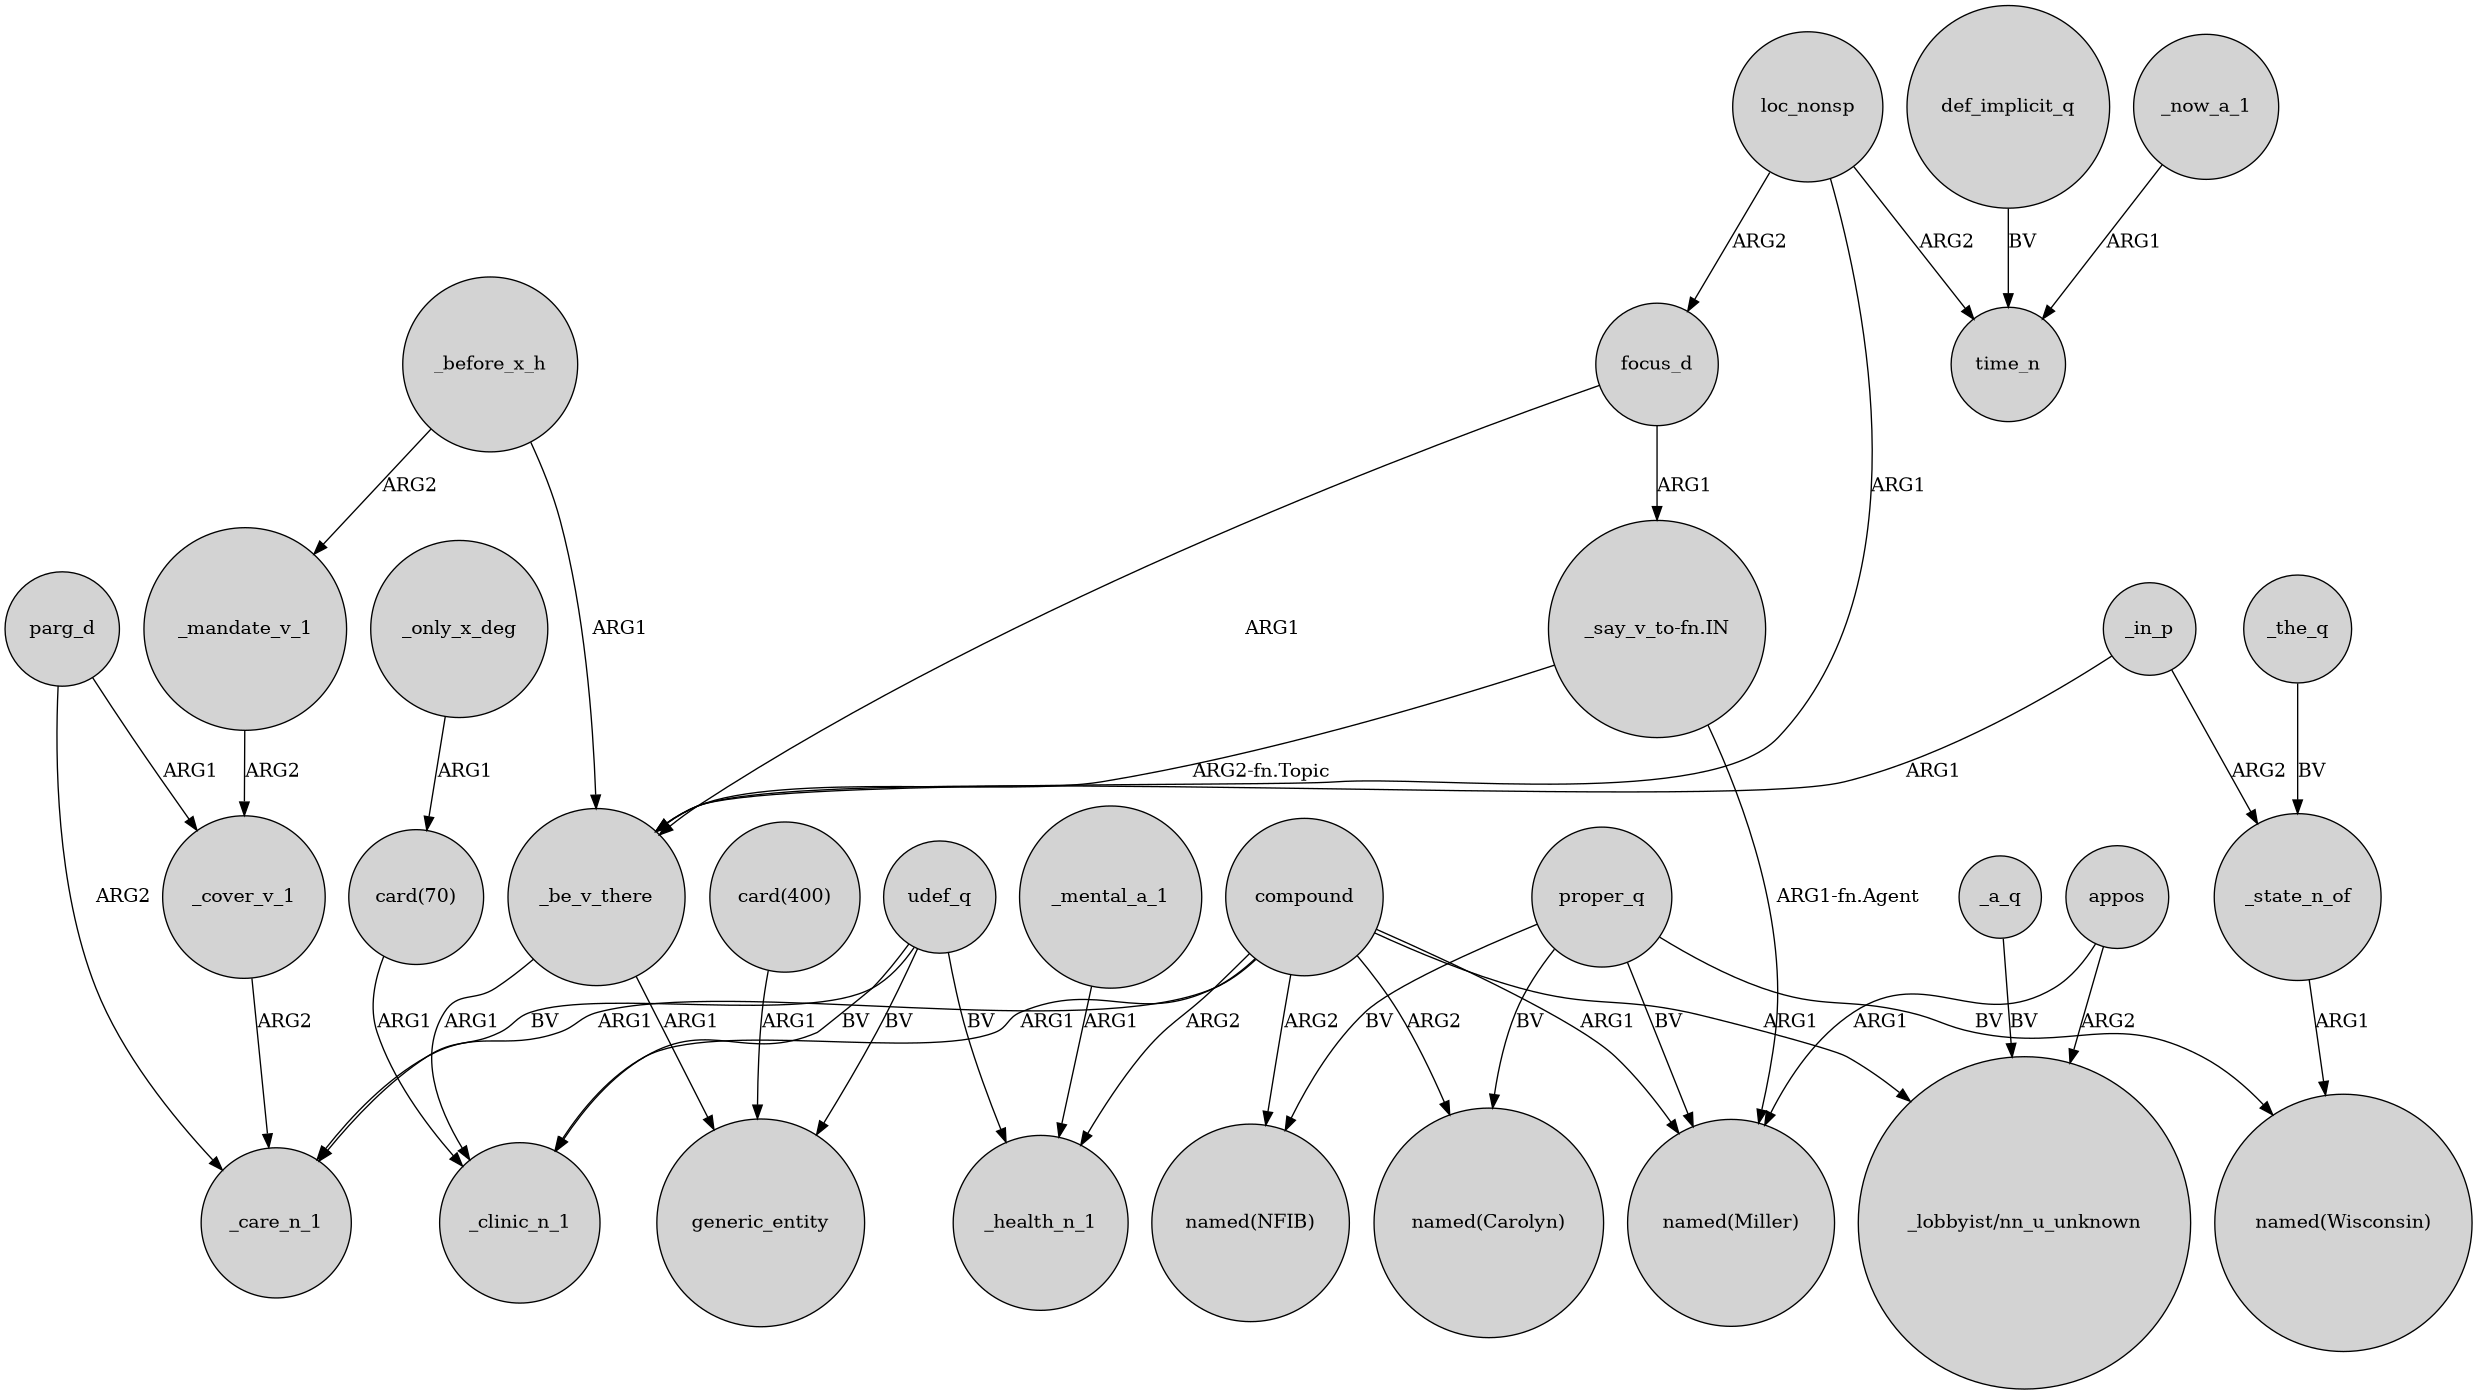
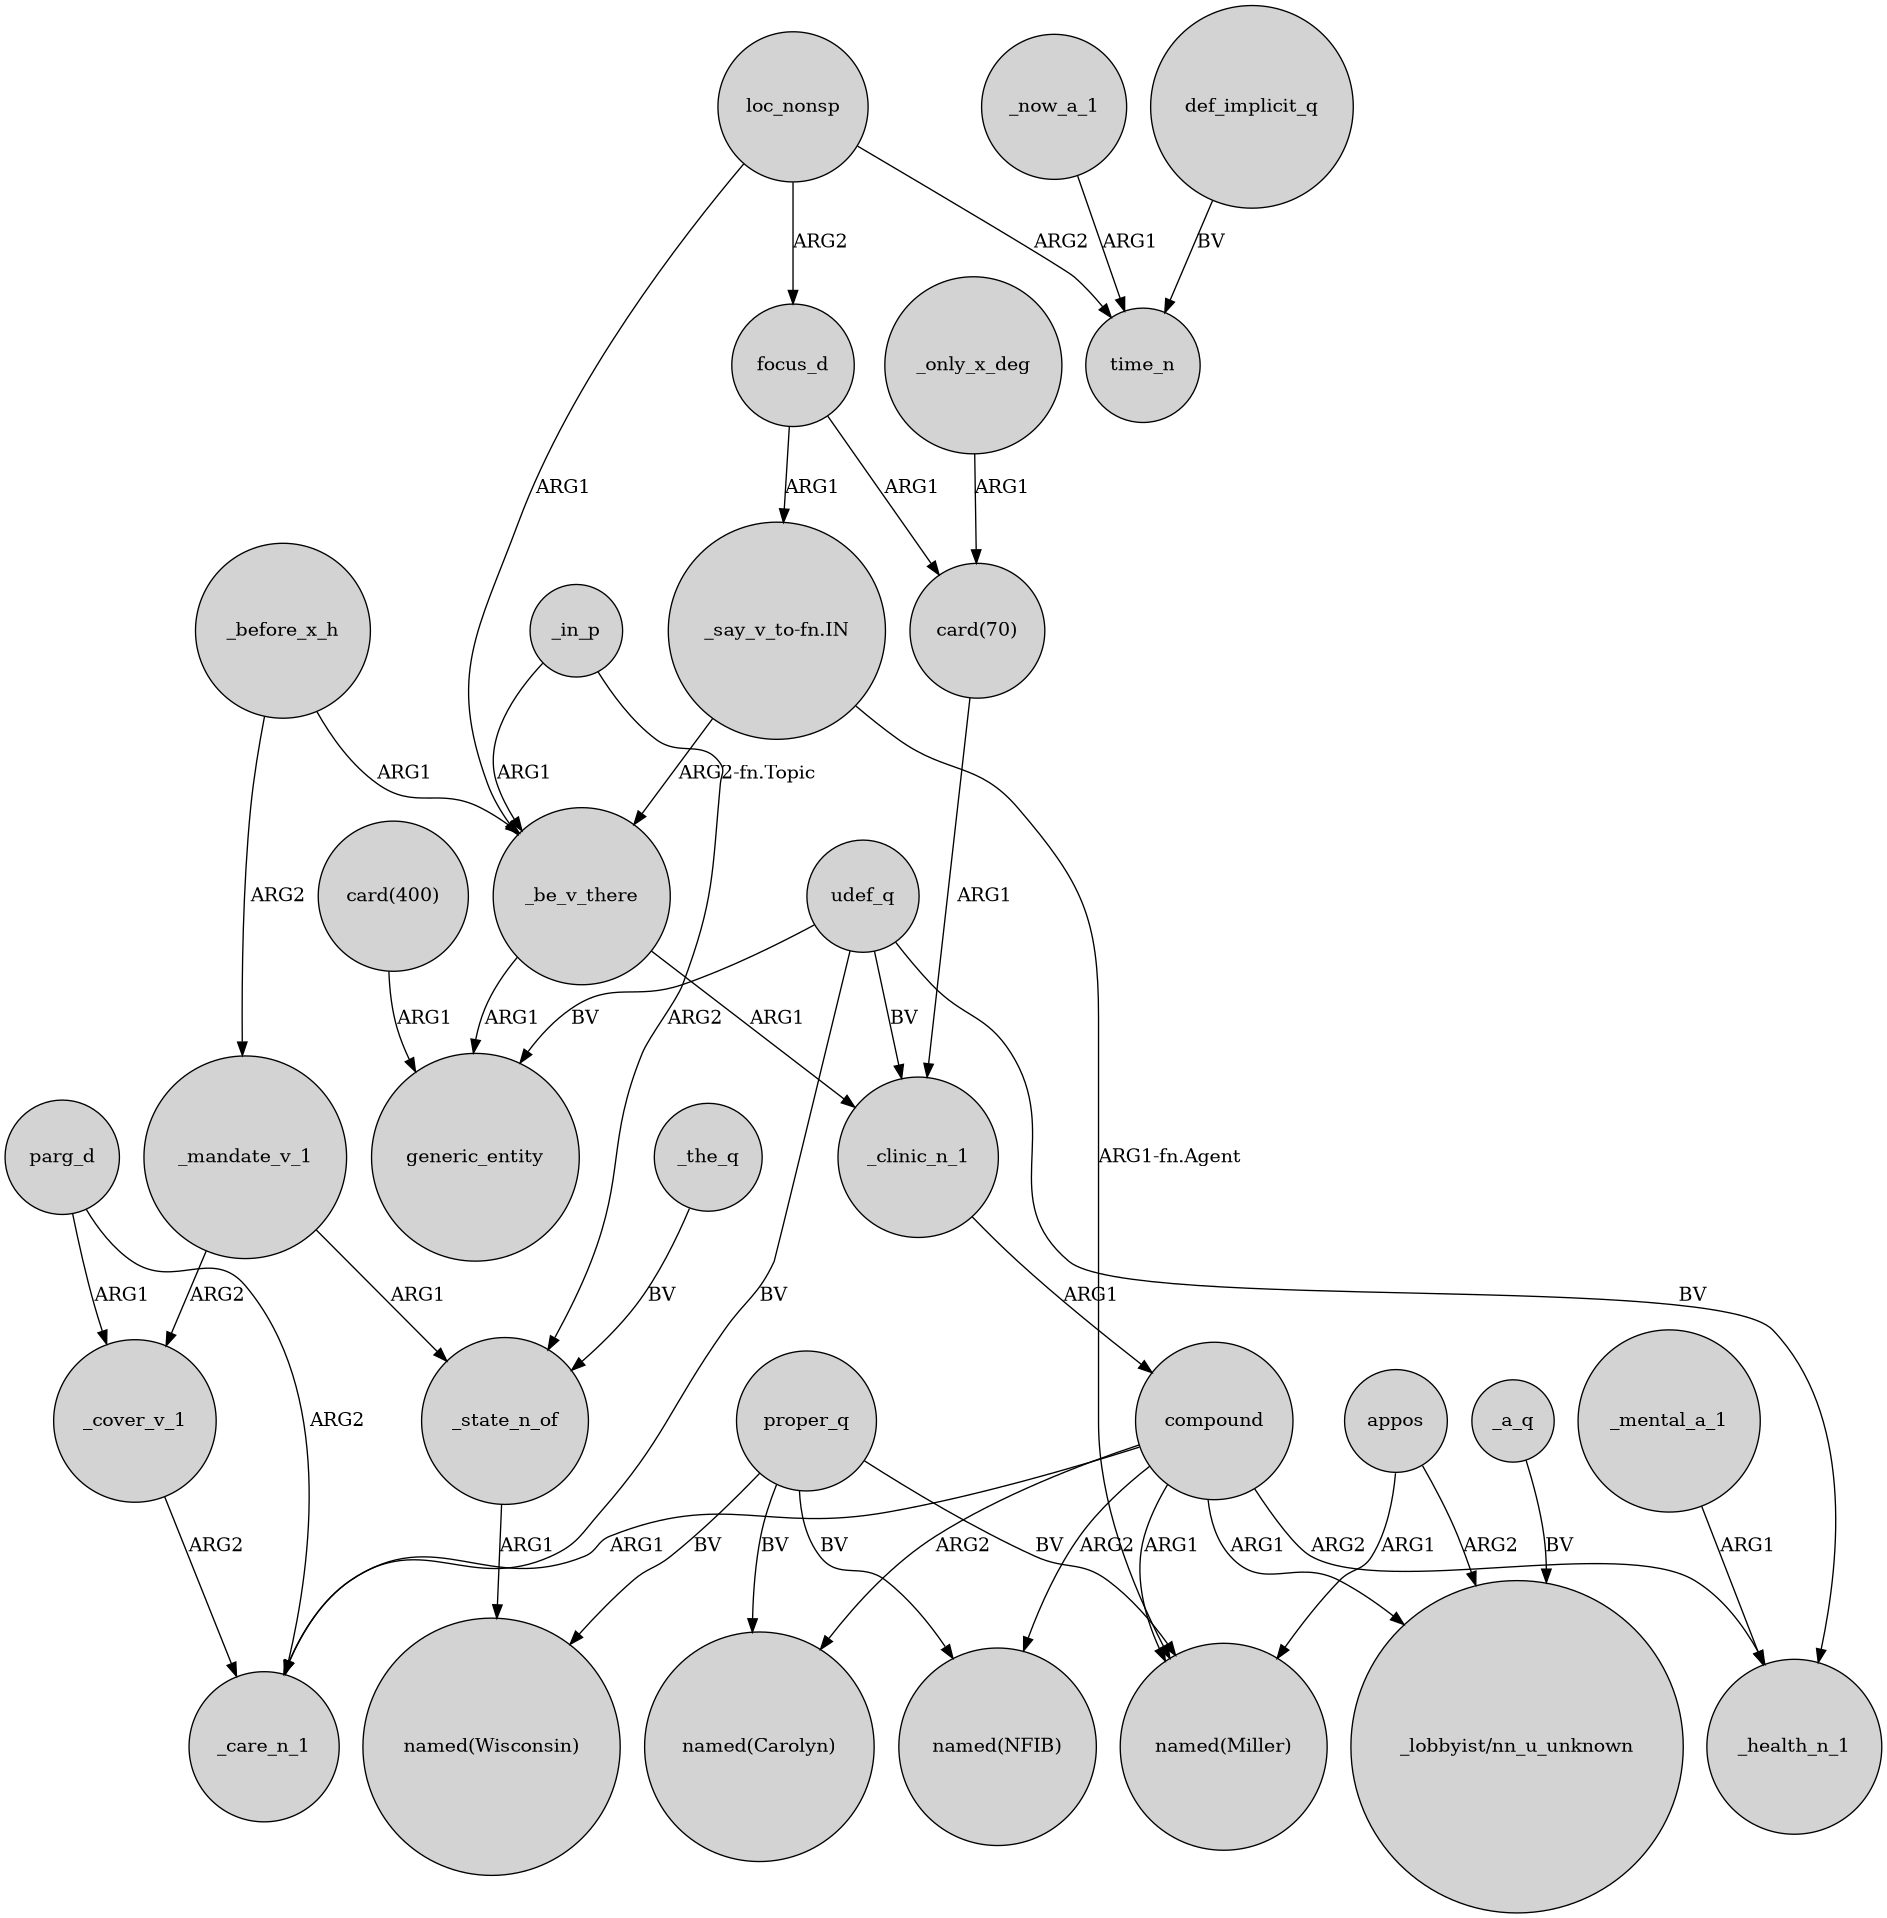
  digraph {
    node [shape=circle style=filled]
    _only_x_deg
    "card(70)"
    _clinic_n_1
    _mandate_v_1
    _cover_v_1
    _state_n_of
    _care_n_1
    "named(Wisconsin)"
    focus_d
    "_say_v_to-fn.IN"
    _be_v_there
    loc_nonsp
    time_n
    "named(Miller)"
    generic_entity
    udef_q
    _health_n_1
    proper_q
    "named(NFIB)"
    "named(Carolyn)"
    def_implicit_q
    appos
    "_lobbyist/nn_u_unknown"
    compound
    _the_q
    _in_p
    _mental_a_1
    parg_d
    _now_a_1
    _a_q
    _before_x_h
    "card(400)"
    _only_x_deg -> "card(70)" [label=ARG1]
    "card(70)" -> _clinic_n_1 [label=ARG1]
    _mandate_v_1 -> _cover_v_1 [label=ARG2]
+   _mandate_v_1 -> _state_n_of [label=ARG1]
    _cover_v_1 -> _care_n_1 [label=ARG2]
    _state_n_of -> "named(Wisconsin)" [label=ARG1]
    focus_d -> "_say_v_to-fn.IN" [label=ARG1]
-   focus_d -> _be_v_there [label=ARG1]
+   focus_d -> "card(70)" [label=ARG1]
    "_say_v_to-fn.IN" -> _be_v_there [label="ARG2-fn.Topic"]
    "_say_v_to-fn.IN" -> "named(Miller)" [label="ARG1-fn.Agent"]
    _be_v_there -> _clinic_n_1 [label=ARG1]
    _be_v_there -> generic_entity [label=ARG1]
    loc_nonsp -> focus_d [label=ARG2]
    loc_nonsp -> _be_v_there [label=ARG1]
    loc_nonsp -> time_n [label=ARG2]
    udef_q -> _clinic_n_1 [label=BV]
    udef_q -> _care_n_1 [label=BV]
    udef_q -> generic_entity [label=BV]
    udef_q -> _health_n_1 [label=BV]
    proper_q -> "named(Wisconsin)" [label=BV]
    proper_q -> "named(Miller)" [label=BV]
    proper_q -> "named(NFIB)" [label=BV]
    proper_q -> "named(Carolyn)" [label=BV]
    def_implicit_q -> time_n [label=BV]
    appos -> "named(Miller)" [label=ARG1]
    appos -> "_lobbyist/nn_u_unknown" [label=ARG2]
-   compound -> _clinic_n_1 [label=ARG1]
+   _clinic_n_1 -> compound [label=ARG1]
    compound -> _care_n_1 [label=ARG1]
    compound -> "named(Miller)" [label=ARG1]
    compound -> _health_n_1 [label=ARG2]
    compound -> "named(NFIB)" [label=ARG2]
    compound -> "named(Carolyn)" [label=ARG2]
    compound -> "_lobbyist/nn_u_unknown" [label=ARG1]
    _the_q -> _state_n_of [label=BV]
    _in_p -> _state_n_of [label=ARG2]
    _in_p -> _be_v_there [label=ARG1]
    _mental_a_1 -> _health_n_1 [label=ARG1]
    parg_d -> _cover_v_1 [label=ARG1]
    parg_d -> _care_n_1 [label=ARG2]
    _now_a_1 -> time_n [label=ARG1]
    _a_q -> "_lobbyist/nn_u_unknown" [label=BV]
    _before_x_h -> _mandate_v_1 [label=ARG2]
    _before_x_h -> _be_v_there [label=ARG1]
    "card(400)" -> generic_entity [label=ARG1]
  }
